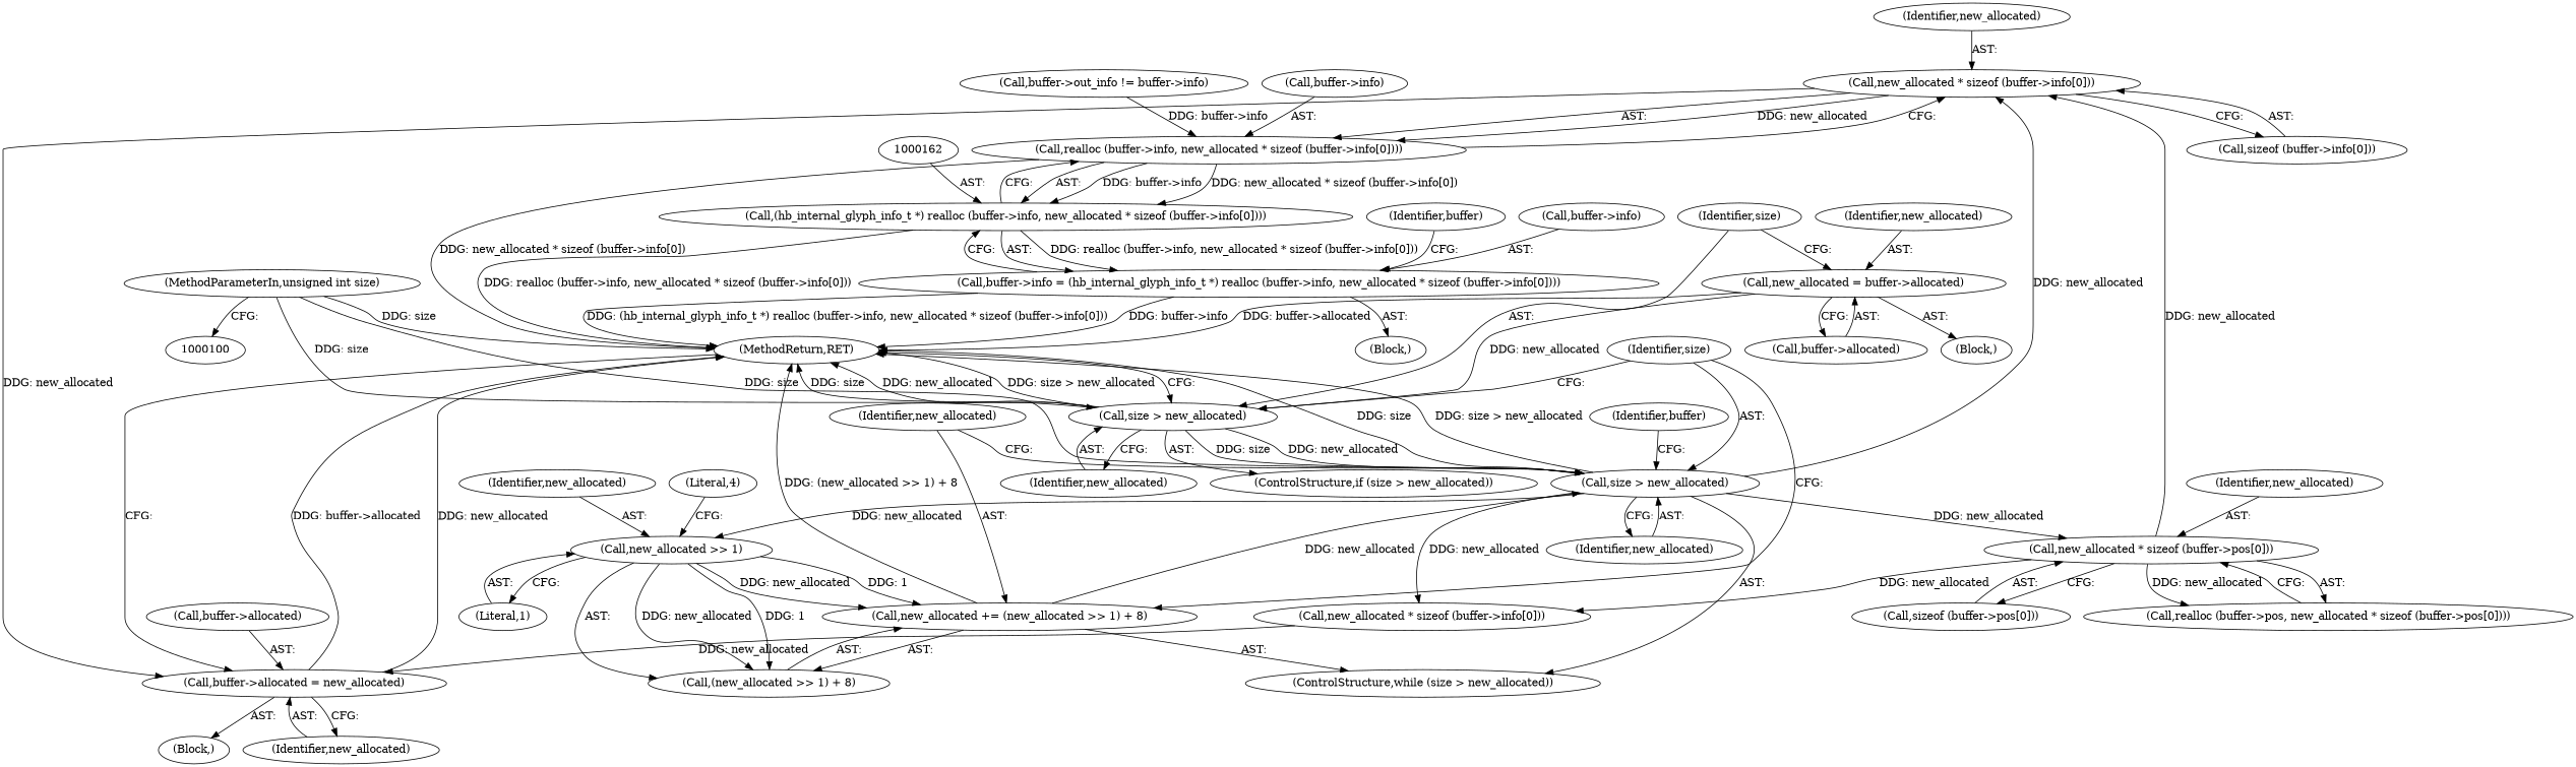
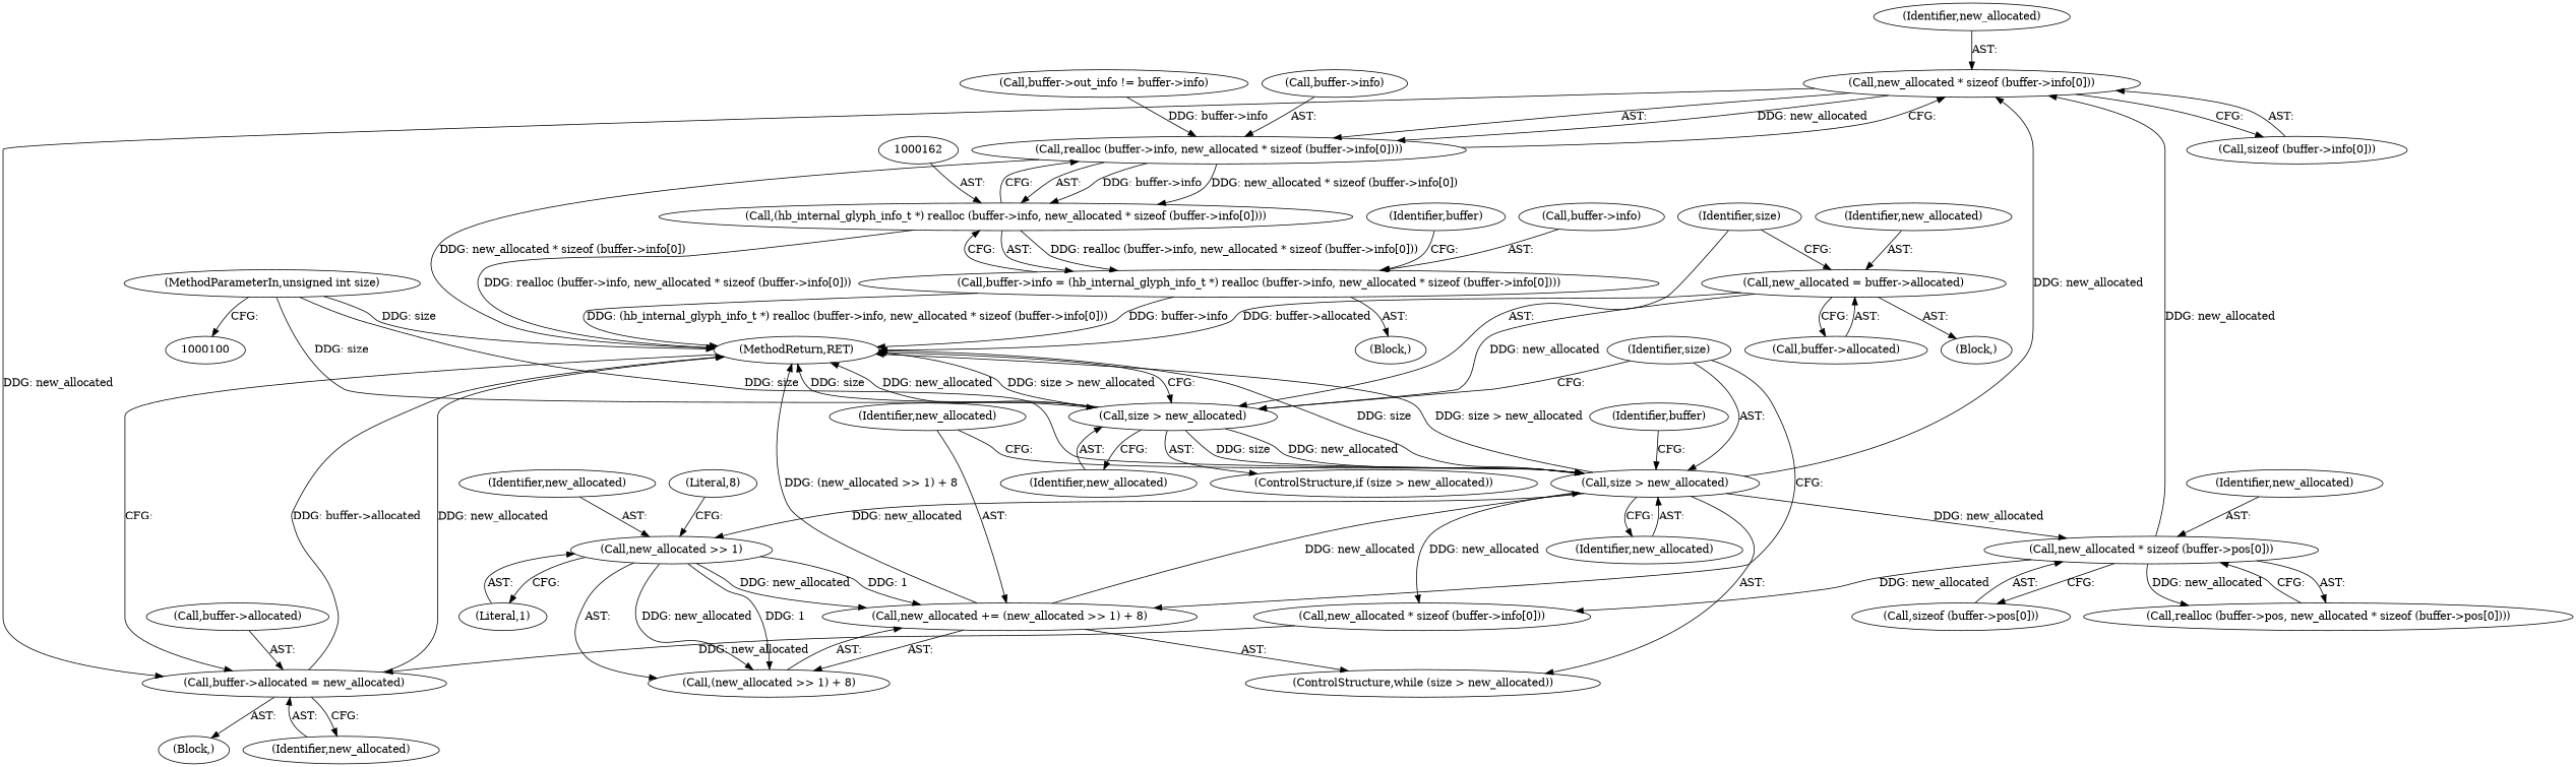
  digraph {
    n1 [label="(Call,new_allocated * sizeof (buffer->info[0]))"]
    n2 [label="(Call,realloc (buffer->info, new_allocated * sizeof (buffer->info[0])))"]
    n3 [label="(Call,buffer->allocated = new_allocated)"]
    n4 [label="(Call,sizeof (buffer->info[0]))"]
    n5 [label="(MethodReturn,RET)"]
    n6 [label="(Call,(hb_internal_glyph_info_t *) realloc (buffer->info, new_allocated * sizeof (buffer->info[0])))"]
    n7 [label="(Block,)"]
    n8 [label="(Identifier,new_allocated)"]
    n9 [label="(Call,new_allocated * sizeof (buffer->pos[0]))"]
    n10 [label="(Call,sizeof (buffer->pos[0]))"]
    n11 [label="(Call,new_allocated * sizeof (buffer->info[0]))"]
    n12 [label="(Call,realloc (buffer->pos, new_allocated * sizeof (buffer->pos[0])))"]
    n13 [label="(Call,size > new_allocated)"]
    n14 [label="(Call,new_allocated >> 1)"]
    n15 [label="(ControlStructure,while (size > new_allocated))"]
    n16 [label="(Identifier,new_allocated)"]
    n17 [label="(Call,new_allocated += (new_allocated >> 1) + 8)"]
    n18 [label="(Call,(new_allocated >> 1) + 8)"]
    n19 [label="(Literal,1)"]
    n20 [label="(Call,size > new_allocated)"]
    n21 [label="(Identifier,new_allocated)"]
    n22 [label="(ControlStructure,if (size > new_allocated))"]
    n23 [label="(MethodParameterIn,unsigned int size)"]
    1000100
    n25 [label="(Call,new_allocated = buffer->allocated)"]
    n26 [label="(Call,buffer->allocated)"]
    n27 [label="(Block,)"]
    n28 [label="(Call,buffer->info = (hb_internal_glyph_info_t *) realloc (buffer->info, new_allocated * sizeof (buffer->info[0])))"]
    n29 [label="(Block,)"]
    n30 [label="(Call,buffer->out_info != buffer->info)"]
    n31 [label="(Identifier,buffer)"]
    n32 [label="(Call,buffer->allocated)"]
    n33 [label="(Identifier,size)"]
-   n34 [label="(Literal,4)"]
+   n34 [label="(Literal,8)"]
    n35 [label="(Identifier,new_allocated)"]
    n36 [label="(Identifier,size)"]
    n37 [label="(Call,buffer->info)"]
    n38 [label="(Identifier,buffer)"]
    n39 [label="(Identifier,new_allocated)"]
    n40 [label="(Identifier,new_allocated)"]
    n41 [label="(Call,buffer->info)"]
    n42 [label="(Identifier,new_allocated)"]
    n43 [label="(Identifier,new_allocated)"]
    1000162
    n1 -> n2 [label="AST: "]
    n1 -> n2 [label="DDG: new_allocated"]
    n1 -> n3 [label="DDG: new_allocated"]
    n1 -> n4 [label="CFG: "]
    n2 -> n1 [label="CFG: "]
    n2 -> n5 [label="DDG: new_allocated * sizeof (buffer->info[0])"]
    n2 -> n6 [label="AST: "]
    n2 -> n6 [label="DDG: buffer->info"]
    n2 -> n6 [label="DDG: new_allocated * sizeof (buffer->info[0])"]
    n3 -> n5 [label="DDG: buffer->allocated"]
    n3 -> n5 [label="DDG: new_allocated"]
    n3 -> n7 [label="AST: "]
    n3 -> n8 [label="CFG: "]
    n4 -> n1 [label="AST: "]
    n5 -> n3 [label="CFG: "]
    n5 -> n20 [label="CFG: "]
    n6 -> n2 [label="CFG: "]
    n6 -> n5 [label="DDG: realloc (buffer->info, new_allocated * sizeof (buffer->info[0]))"]
    n6 -> n28 [label="AST: "]
    n6 -> n28 [label="DDG: realloc (buffer->info, new_allocated * sizeof (buffer->info[0]))"]
    n8 -> n3 [label="AST: "]
    n9 -> n1 [label="DDG: new_allocated"]
    n9 -> n10 [label="CFG: "]
    n9 -> n11 [label="DDG: new_allocated"]
    n9 -> n12 [label="AST: "]
    n9 -> n12 [label="DDG: new_allocated"]
    n10 -> n9 [label="AST: "]
    n11 -> n3 [label="DDG: new_allocated"]
    n12 -> n9 [label="CFG: "]
    n13 -> n1 [label="DDG: new_allocated"]
    n13 -> n5 [label="DDG: size"]
    n13 -> n5 [label="DDG: size > new_allocated"]
    n13 -> n9 [label="DDG: new_allocated"]
    n13 -> n11 [label="DDG: new_allocated"]
    n13 -> n14 [label="DDG: new_allocated"]
    n13 -> n15 [label="AST: "]
    n13 -> n16 [label="CFG: "]
    n14 -> n17 [label="DDG: new_allocated"]
    n14 -> n17 [label="DDG: 1"]
    n14 -> n18 [label="AST: "]
    n14 -> n18 [label="DDG: new_allocated"]
    n14 -> n18 [label="DDG: 1"]
    n14 -> n19 [label="CFG: "]
    n16 -> n13 [label="AST: "]
    n17 -> n5 [label="DDG: (new_allocated >> 1) + 8"]
    n17 -> n13 [label="DDG: new_allocated"]
    n17 -> n15 [label="AST: "]
    n17 -> n18 [label="AST: "]
    n18 -> n17 [label="AST: "]
    n19 -> n14 [label="AST: "]
    n20 -> n5 [label="DDG: size"]
    n20 -> n5 [label="DDG: new_allocated"]
    n20 -> n5 [label="DDG: size > new_allocated"]
    n20 -> n13 [label="DDG: size"]
    n20 -> n13 [label="DDG: new_allocated"]
    n20 -> n21 [label="CFG: "]
    n20 -> n22 [label="AST: "]
    n21 -> n20 [label="AST: "]
    n23 -> n5 [label="DDG: size"]
    n23 -> n13 [label="DDG: size"]
    n23 -> n20 [label="DDG: size"]
    n23 -> 1000100 [label="CFG: "]
    n25 -> n5 [label="DDG: buffer->allocated"]
    n25 -> n20 [label="DDG: new_allocated"]
    n25 -> n26 [label="CFG: "]
    n25 -> n27 [label="AST: "]
    n26 -> n25 [label="AST: "]
    n28 -> n5 [label="DDG: buffer->info"]
    n28 -> n5 [label="DDG: (hb_internal_glyph_info_t *) realloc (buffer->info, new_allocated * sizeof (buffer->info[0]))"]
    n28 -> n6 [label="CFG: "]
    n28 -> n29 [label="AST: "]
    n30 -> n2 [label="DDG: buffer->info"]
    n31 -> n28 [label="CFG: "]
    n32 -> n3 [label="AST: "]
    n33 -> n13 [label="AST: "]
    n33 -> n17 [label="CFG: "]
    n33 -> n20 [label="CFG: "]
    n34 -> n14 [label="CFG: "]
    n35 -> n1 [label="AST: "]
    n36 -> n20 [label="AST: "]
    n36 -> n25 [label="CFG: "]
    n37 -> n28 [label="AST: "]
    n38 -> n13 [label="CFG: "]
    n39 -> n25 [label="AST: "]
    n40 -> n13 [label="CFG: "]
    n40 -> n17 [label="AST: "]
    n41 -> n2 [label="AST: "]
    n42 -> n9 [label="AST: "]
    n43 -> n14 [label="AST: "]
    1000162 -> n6 [label="AST: "]
  }
